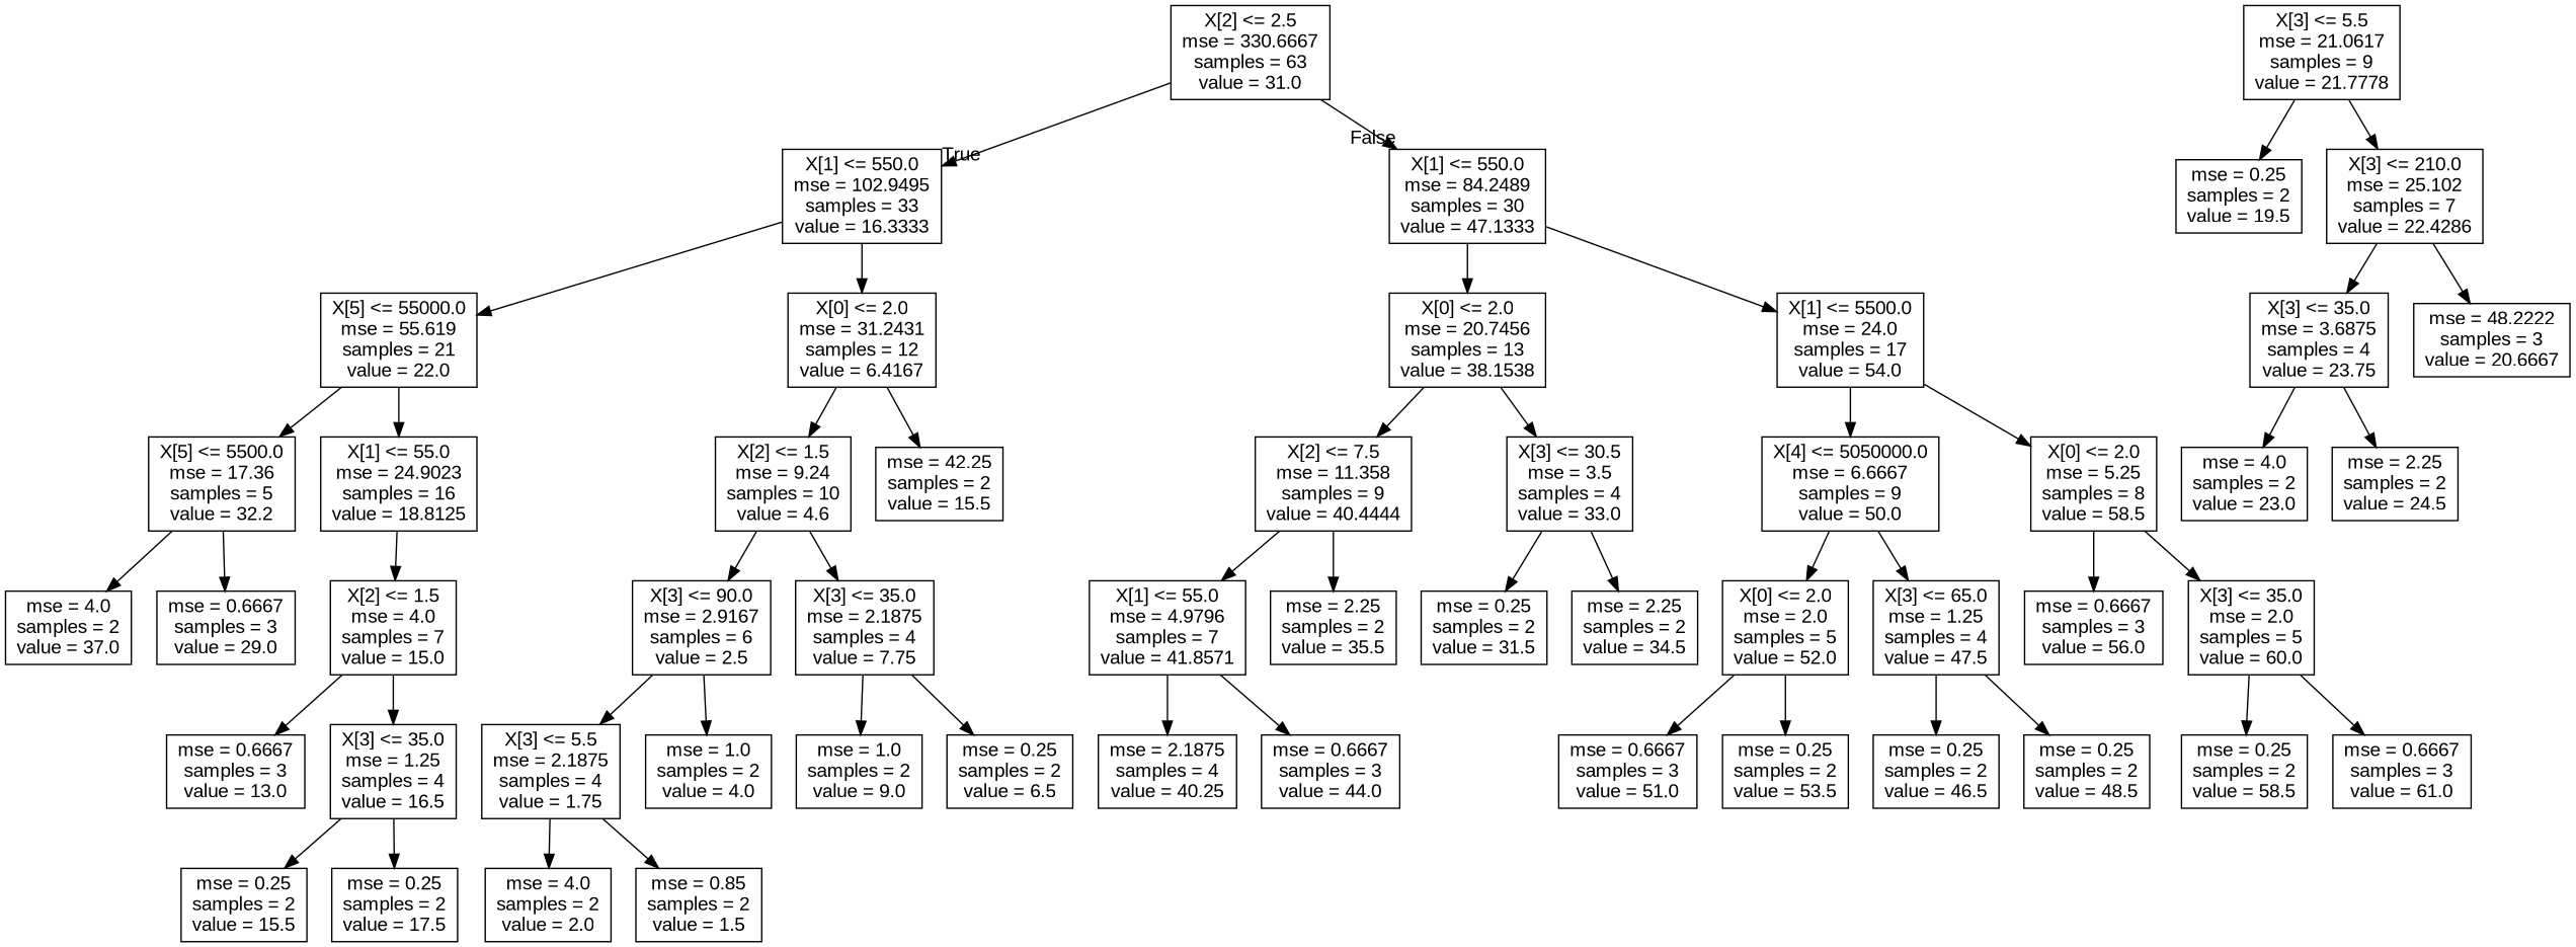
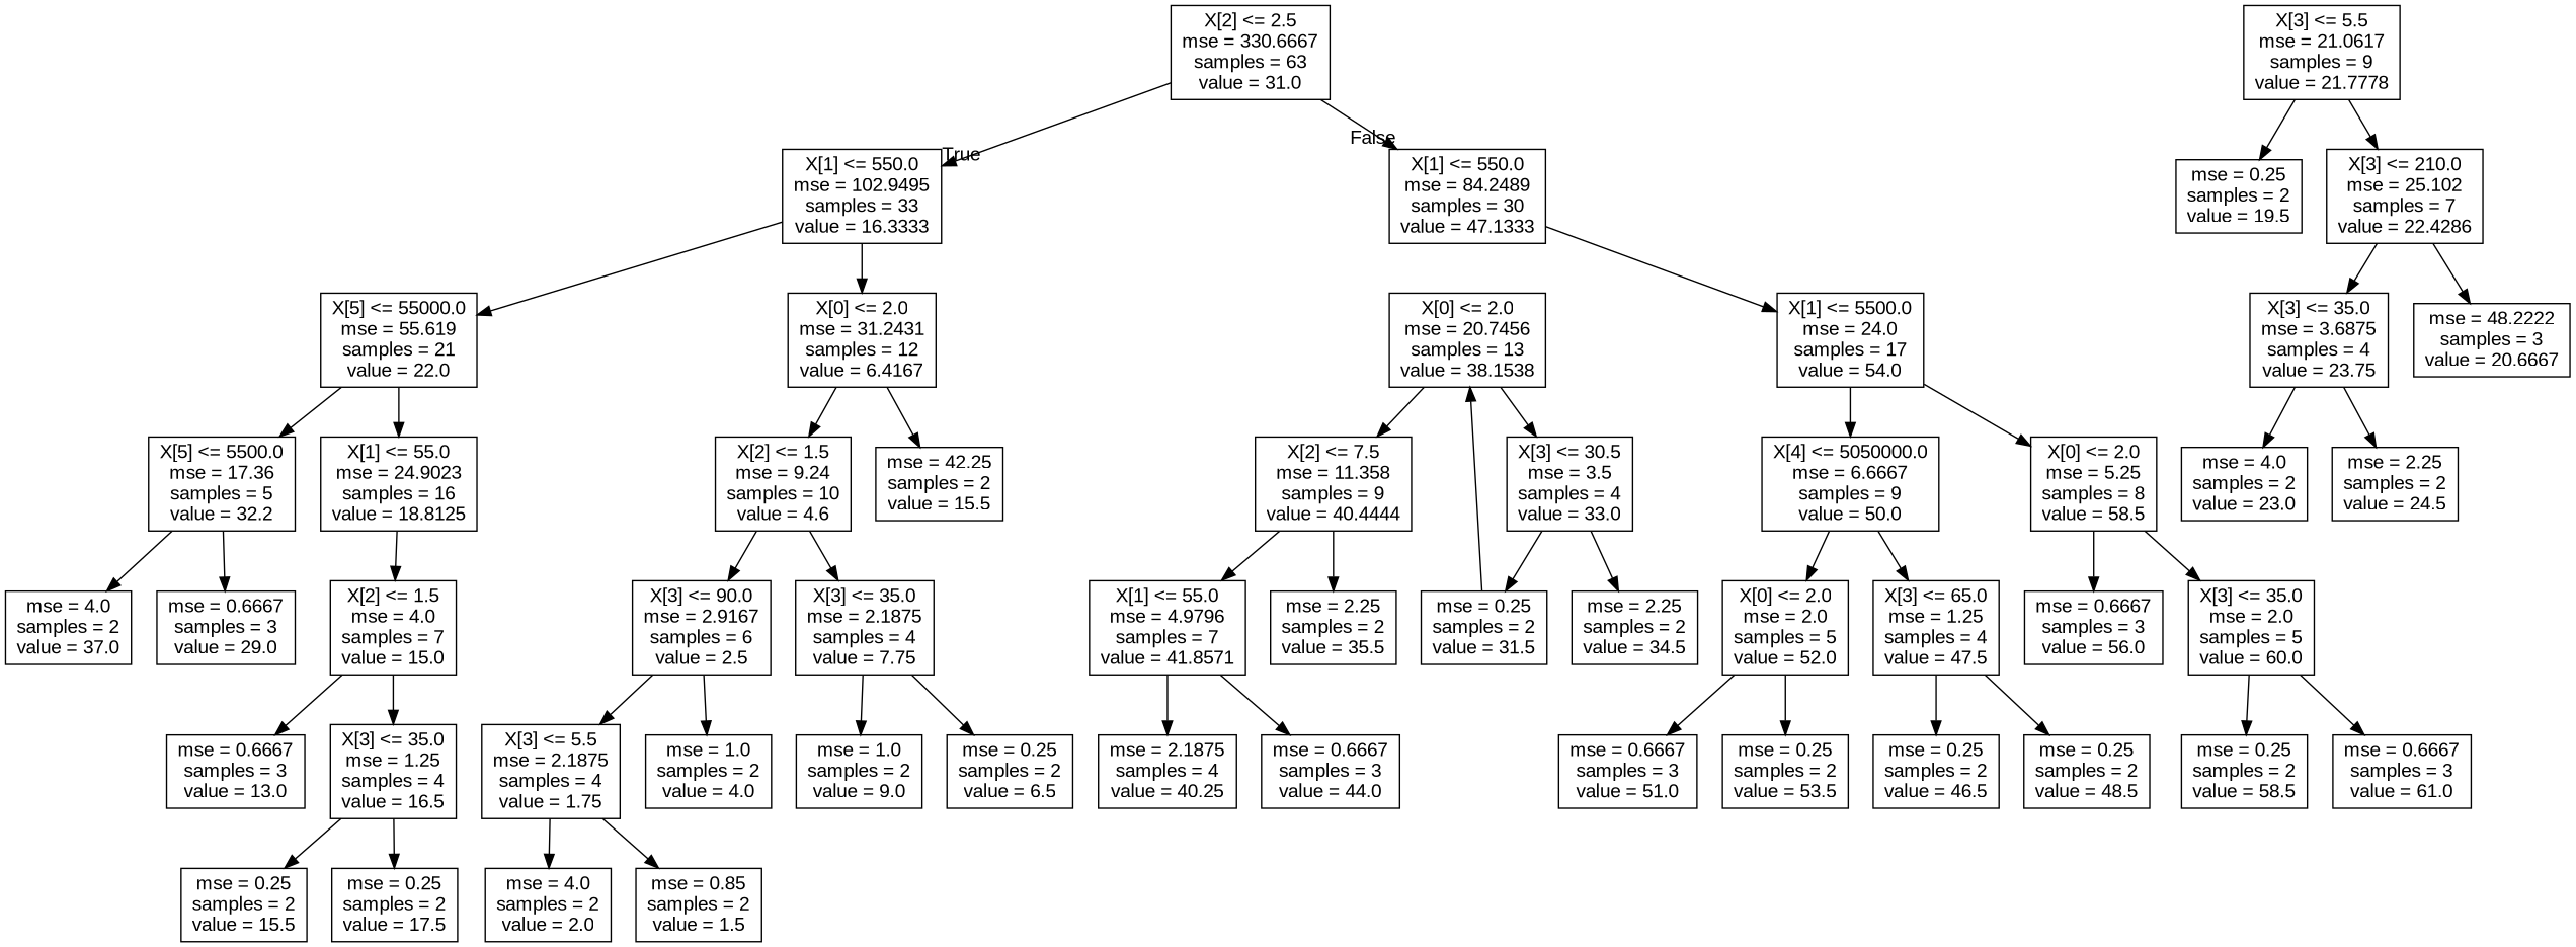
  digraph {
    fontname="Liberation Sans"
    node [fontname="Liberation Sans" shape=box]
    edge [fontname="Liberation Sans"]
    n1 [label="X[2] <= 2.5\nmse = 330.6667\nsamples = 63\nvalue = 31.0"]
    n2 [label="X[1] <= 550.0\nmse = 102.9495\nsamples = 33\nvalue = 16.3333"]
    n3 [label="X[1] <= 550.0\nmse = 84.2489\nsamples = 30\nvalue = 47.1333"]
    n4 [label="X[5] <= 55000.0\nmse = 55.619\nsamples = 21\nvalue = 22.0"]
    n5 [label="X[0] <= 2.0\nmse = 31.2431\nsamples = 12\nvalue = 6.4167"]
    n6 [label="X[0] <= 2.0\nmse = 20.7456\nsamples = 13\nvalue = 38.1538"]
    n7 [label="X[1] <= 5500.0\nmse = 24.0\nsamples = 17\nvalue = 54.0"]
    n8 [label="X[5] <= 5500.0\nmse = 17.36\nsamples = 5\nvalue = 32.2"]
    n9 [label="X[1] <= 55.0\nmse = 24.9023\nsamples = 16\nvalue = 18.8125"]
    n10 [label="X[2] <= 1.5\nmse = 9.24\nsamples = 10\nvalue = 4.6"]
    n11 [label="mse = 42.25\nsamples = 2\nvalue = 15.5"]
    n12 [label="mse = 4.0\nsamples = 2\nvalue = 37.0"]
    n13 [label="mse = 0.6667\nsamples = 3\nvalue = 29.0"]
    n14 [label="X[2] <= 1.5\nmse = 4.0\nsamples = 7\nvalue = 15.0"]
    n15 [label="X[3] <= 5.5\nmse = 21.0617\nsamples = 9\nvalue = 21.7778"]
    n16 [label="mse = 0.25\nsamples = 2\nvalue = 19.5"]
    n17 [label="X[3] <= 210.0\nmse = 25.102\nsamples = 7\nvalue = 22.4286"]
    n18 [label="mse = 0.6667\nsamples = 3\nvalue = 13.0"]
    n19 [label="X[3] <= 35.0\nmse = 1.25\nsamples = 4\nvalue = 16.5"]
    n20 [label="X[3] <= 35.0\nmse = 3.6875\nsamples = 4\nvalue = 23.75"]
    n21 [label="mse = 48.2222\nsamples = 3\nvalue = 20.6667"]
    n22 [label="mse = 4.0\nsamples = 2\nvalue = 23.0"]
    n23 [label="mse = 2.25\nsamples = 2\nvalue = 24.5"]
    n24 [label="mse = 0.25\nsamples = 2\nvalue = 15.5"]
    n25 [label="mse = 0.25\nsamples = 2\nvalue = 17.5"]
    n26 [label="X[3] <= 90.0\nmse = 2.9167\nsamples = 6\nvalue = 2.5"]
    n27 [label="X[3] <= 35.0\nmse = 2.1875\nsamples = 4\nvalue = 7.75"]
    n28 [label="X[3] <= 5.5\nmse = 2.1875\nsamples = 4\nvalue = 1.75"]
    n29 [label="mse = 1.0\nsamples = 2\nvalue = 4.0"]
    n30 [label="mse = 1.0\nsamples = 2\nvalue = 9.0"]
    n31 [label="mse = 0.25\nsamples = 2\nvalue = 6.5"]
    n32 [label="mse = 4.0\nsamples = 2\nvalue = 2.0"]
    n33 [label="mse = 0.85\nsamples = 2\nvalue = 1.5"]
    n34 [label="X[2] <= 7.5\nmse = 11.358\nsamples = 9\nvalue = 40.4444"]
    n35 [label="X[3] <= 30.5\nmse = 3.5\nsamples = 4\nvalue = 33.0"]
    n36 [label="X[4] <= 5050000.0\nmse = 6.6667\nsamples = 9\nvalue = 50.0"]
    n37 [label="X[0] <= 2.0\nmse = 5.25\nsamples = 8\nvalue = 58.5"]
    n38 [label="X[1] <= 55.0\nmse = 4.9796\nsamples = 7\nvalue = 41.8571"]
    n39 [label="mse = 2.25\nsamples = 2\nvalue = 35.5"]
    n40 [label="mse = 0.25\nsamples = 2\nvalue = 31.5"]
    n41 [label="mse = 2.25\nsamples = 2\nvalue = 34.5"]
    n42 [label="mse = 2.1875\nsamples = 4\nvalue = 40.25"]
    n43 [label="mse = 0.6667\nsamples = 3\nvalue = 44.0"]
    n44 [label="X[0] <= 2.0\nmse = 2.0\nsamples = 5\nvalue = 52.0"]
    n45 [label="X[3] <= 65.0\nmse = 1.25\nsamples = 4\nvalue = 47.5"]
    n46 [label="mse = 0.6667\nsamples = 3\nvalue = 56.0"]
    n47 [label="X[3] <= 35.0\nmse = 2.0\nsamples = 5\nvalue = 60.0"]
    n48 [label="mse = 0.6667\nsamples = 3\nvalue = 51.0"]
    n49 [label="mse = 0.25\nsamples = 2\nvalue = 53.5"]
    n50 [label="mse = 0.25\nsamples = 2\nvalue = 46.5"]
    n51 [label="mse = 0.25\nsamples = 2\nvalue = 48.5"]
    n52 [label="mse = 0.25\nsamples = 2\nvalue = 58.5"]
    n53 [label="mse = 0.6667\nsamples = 3\nvalue = 61.0"]
    n1 -> n2 [headlabel=True labelangle=45 labeldistance=2.5]
    n1 -> n3 [headlabel=False labelangle=-45 labeldistance=2.5]
    n2 -> n4
    n2 -> n5
-   n3 -> n6
+   n40 -> n6
    n3 -> n7
    n4 -> n8
    n4 -> n9
    n5 -> n10
    n5 -> n11
    n6 -> n34
    n6 -> n35
    n7 -> n36
    n7 -> n37
    n8 -> n12
    n8 -> n13
    n9 -> n14
    n10 -> n26
    n10 -> n27
    n14 -> n18
    n14 -> n19
    n15 -> n16
    n15 -> n17
    n17 -> n20
    n17 -> n21
    n19 -> n24
    n19 -> n25
    n20 -> n22
    n20 -> n23
    n26 -> n28
    n26 -> n29
    n27 -> n30
    n27 -> n31
    n28 -> n32
    n28 -> n33
    n34 -> n38
    n34 -> n39
    n35 -> n40
    n35 -> n41
    n36 -> n44
    n36 -> n45
    n37 -> n46
    n37 -> n47
    n38 -> n42
    n38 -> n43
    n44 -> n48
    n44 -> n49
    n45 -> n50
    n45 -> n51
    n47 -> n52
    n47 -> n53
  }
